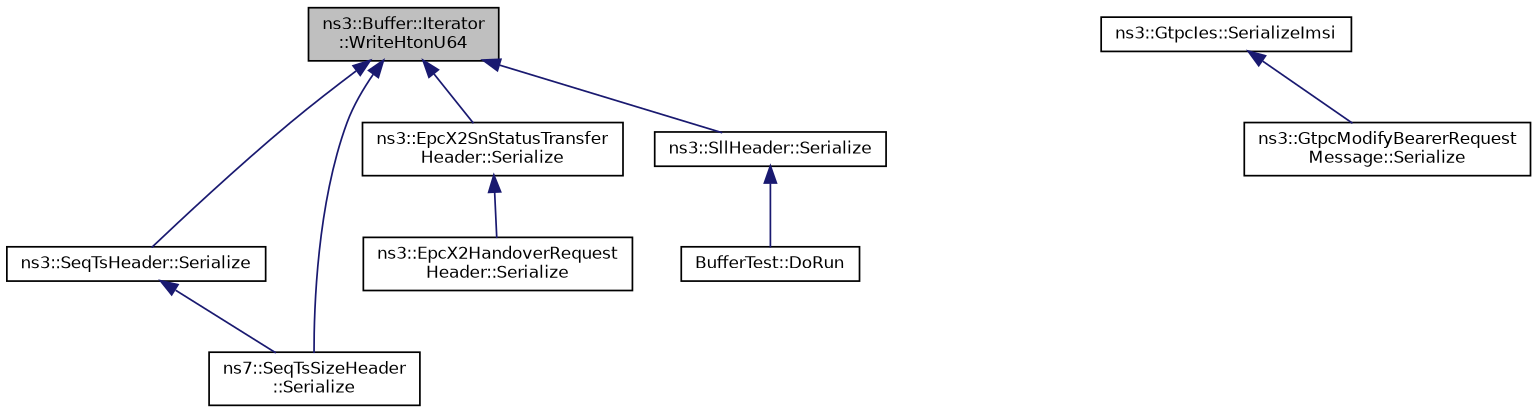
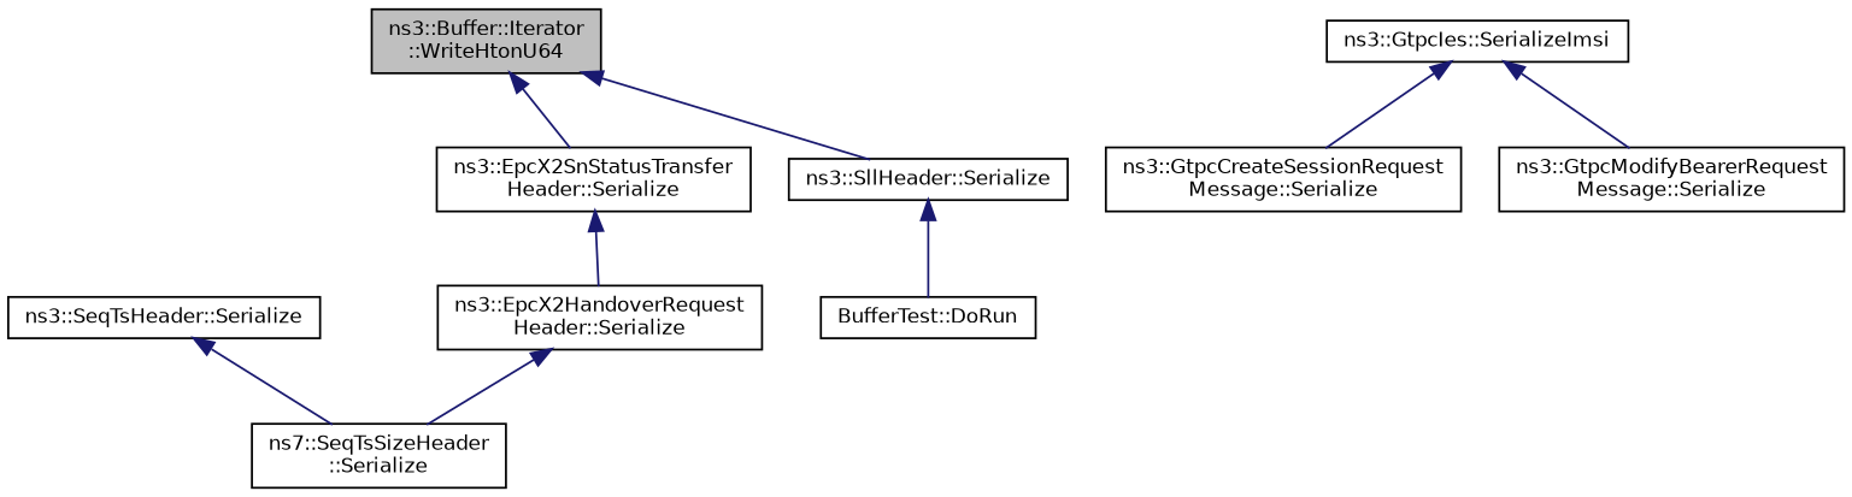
  digraph {
    fontname="DejaVu Sans"
    rankdir=TB
    node [color=black fillcolor=white fontname="DejaVu Sans" fontsize=10 shape=record style=filled]
    edge [color=midnightblue dir=back fontname="DejaVu Sans" fontsize=10 labelfontname=Helvetica labelfontsize=10 style=solid]
    n1 [fillcolor=grey75 fontcolor=black height=0.2 label="ns3::Buffer::Iterator\l::WriteHtonU64" width=0.4]
    n2 [height=0.2 label="ns3::SeqTsHeader::Serialize" width=0.4]
    n3 [height=0.2 label="ns7::SeqTsSizeHeader\l::Serialize" width=0.4]
    n4 [height=0.2 label="ns3::EpcX2SnStatusTransfer\lHeader::Serialize" width=0.4]
    n5 [height=0.2 label="ns3::SllHeader::Serialize" width=0.4]
    n6 [height=0.2 label="BufferTest::DoRun" width=0.4]
    n7 [height=0.2 label="ns3::EpcX2HandoverRequest\lHeader::Serialize" width=0.4]
    n8 [height=0.2 label="ns3::GtpcIes::SerializeImsi" width=0.4]
+   n9 [height=0.2 label="ns3::GtpcCreateSessionRequest\lMessage::Serialize" width=0.4]
    n10 [height=0.2 label="ns3::GtpcModifyBearerRequest\lMessage::Serialize" width=0.4]
-   n1 -> n2
-   n1 -> n3
+   n7 -> n3
    n1 -> n4
    n1 -> n5
    n2 -> n3
    n4 -> n7
    n5 -> n6
+   n8 -> n9
    n8 -> n10
  }
